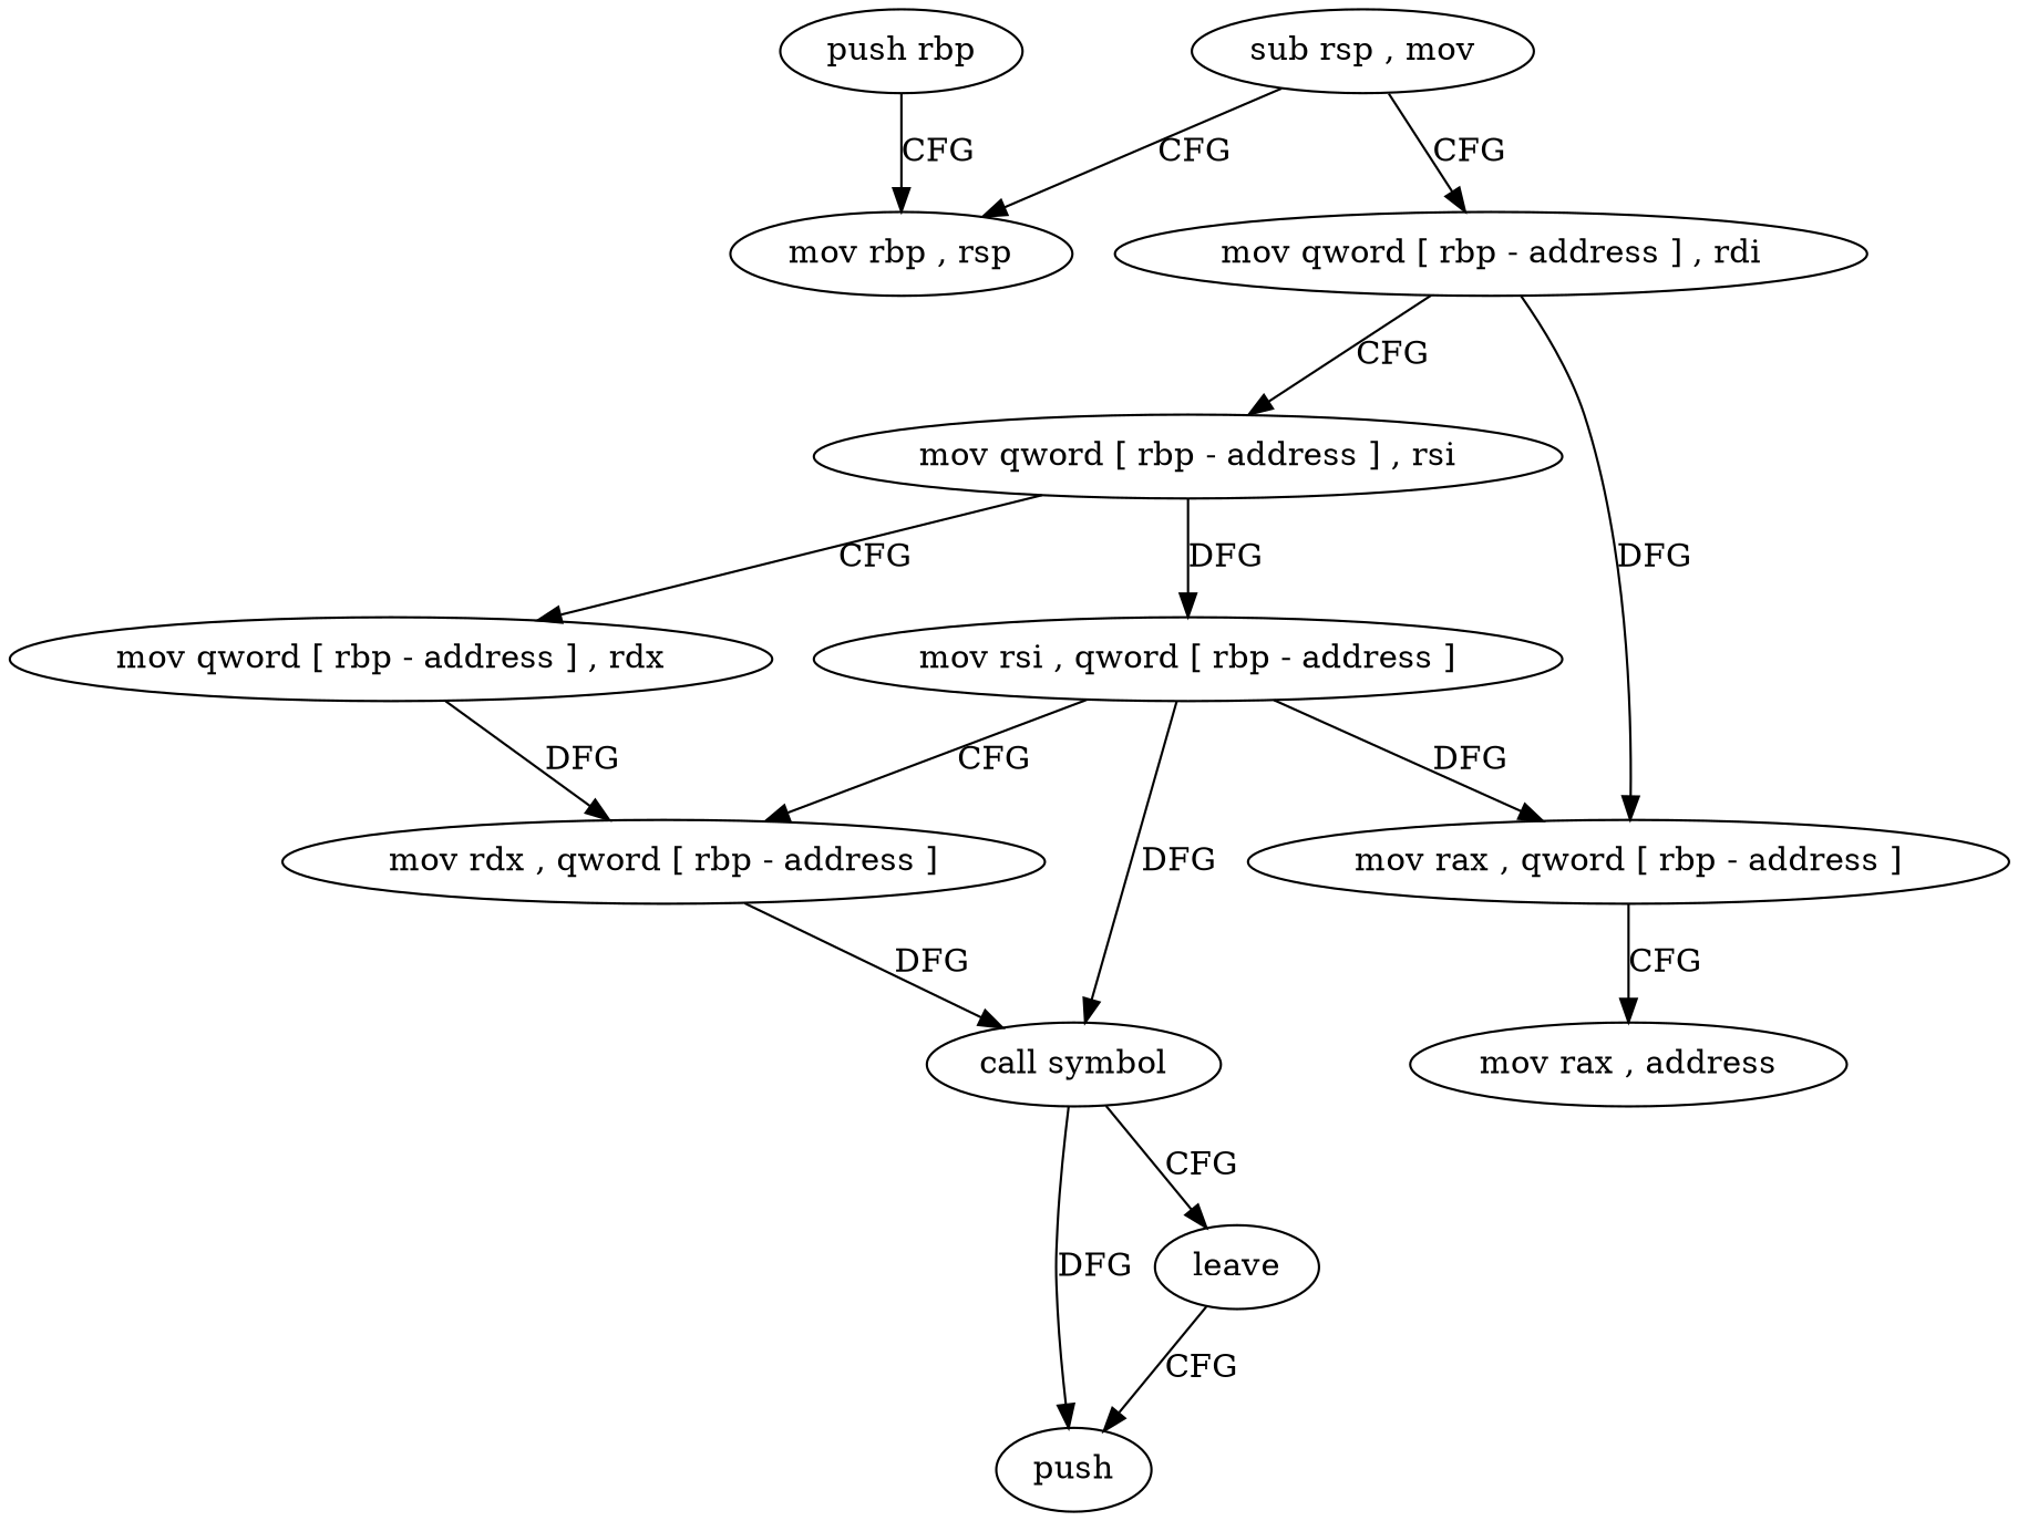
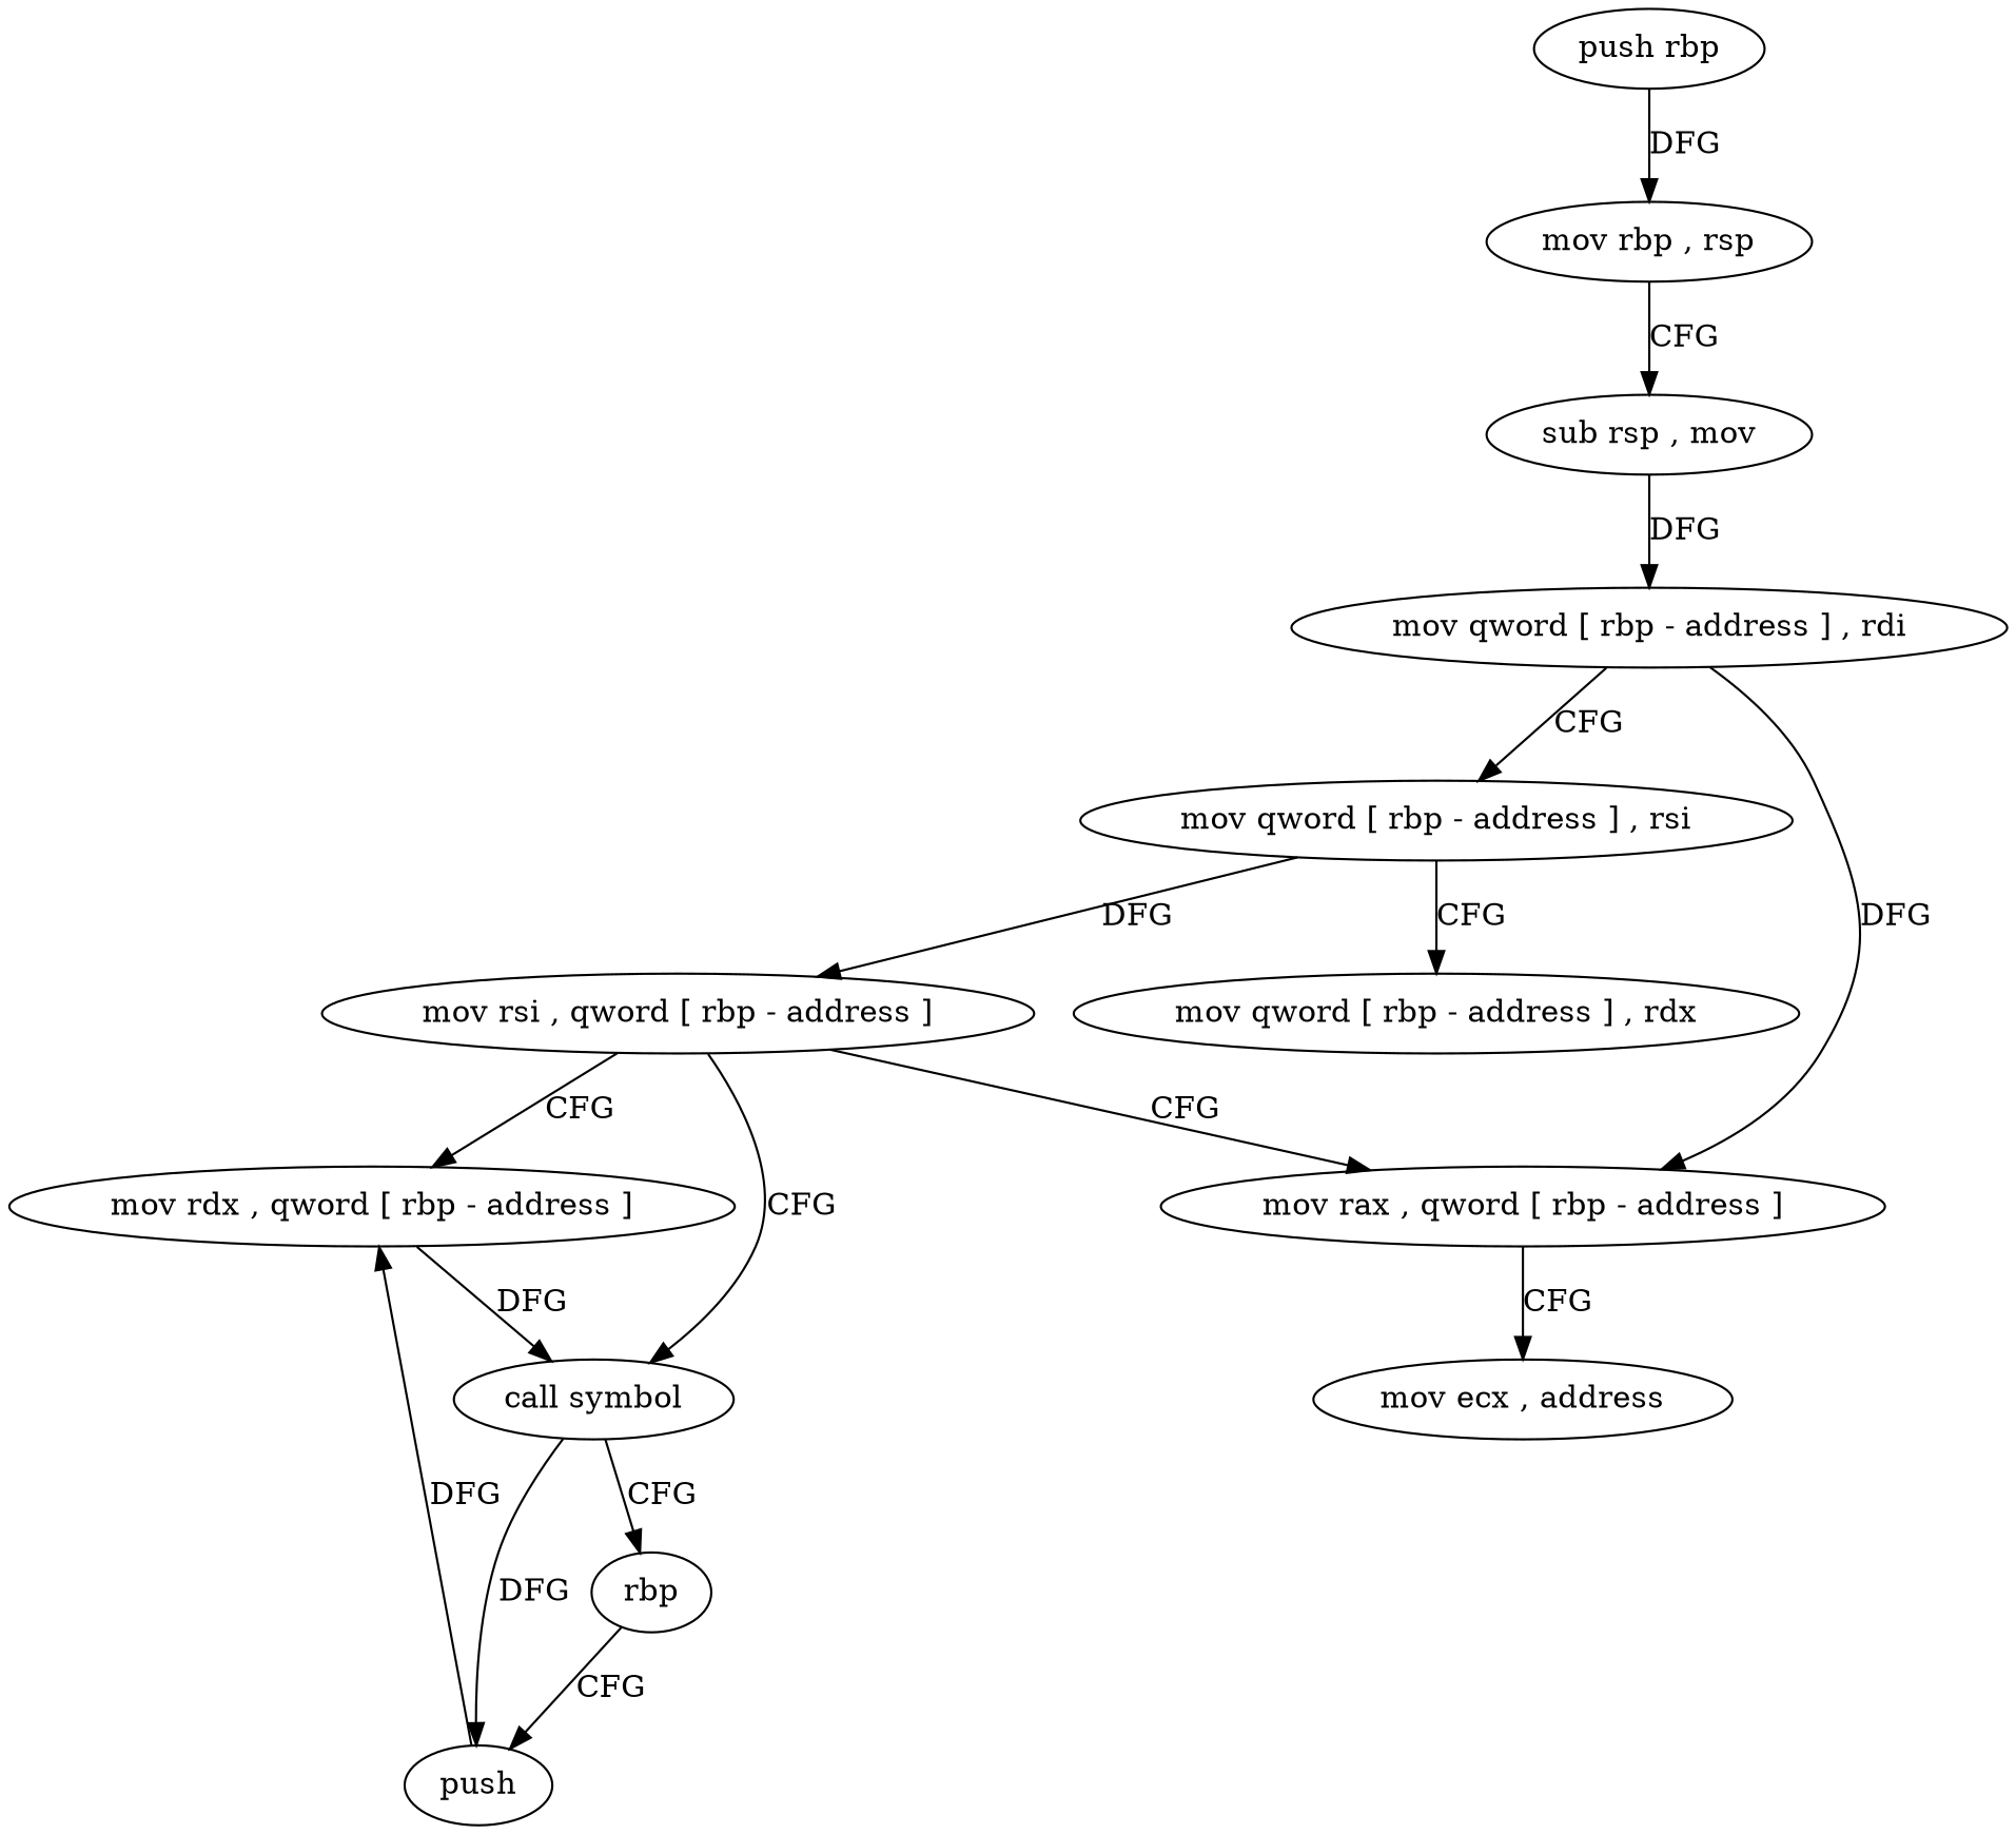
  digraph {
    n1 [label="push rbp"]
    n2 [label="mov rbp , rsp"]
    n3 [label="sub rsp , mov"]
    n4 [label="mov qword [ rbp - address ] , rdi"]
    n5 [label="mov qword [ rbp - address ] , rsi"]
    n6 [label="mov rax , qword [ rbp - address ]"]
    n7 [label="mov qword [ rbp - address ] , rdx"]
    n8 [label="mov rsi , qword [ rbp - address ]"]
-   n9 [label="mov rax , address"]
+   n9 [label="mov ecx , address"]
    n10 [label="mov rdx , qword [ rbp - address ]"]
    n11 [label="call symbol"]
-   n12 [label=leave]
+   n12 [label=rbp]
    n13 [label=push]
-   n1 -> n2 [label=CFG]
-   n3 -> n2 [label=CFG]
-   n3 -> n4 [label=CFG]
+   n1 -> n2 [label=DFG]
+   n2 -> n3 [label=CFG]
+   n3 -> n4 [label=DFG]
    n4 -> n5 [label=CFG]
    n4 -> n6 [label=DFG]
    n5 -> n7 [label=CFG]
    n5 -> n8 [label=DFG]
    n6 -> n9 [label=CFG]
-   n7 -> n10 [label=DFG]
-   n8 -> n6 [label=DFG]
+   n13 -> n10 [label=DFG]
+   n8 -> n6 [label=CFG]
    n8 -> n10 [label=CFG]
-   n8 -> n11 [label=DFG]
+   n8 -> n11 [label=CFG]
    n10 -> n11 [label=DFG]
    n11 -> n12 [label=CFG]
    n11 -> n13 [label=DFG]
    n12 -> n13 [label=CFG]
  }
